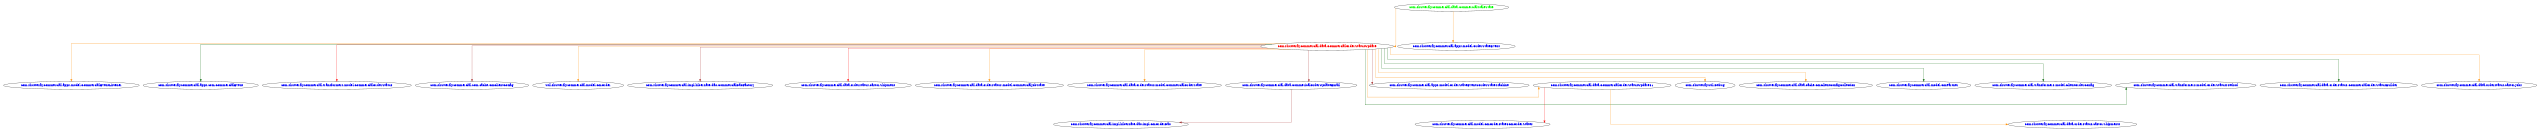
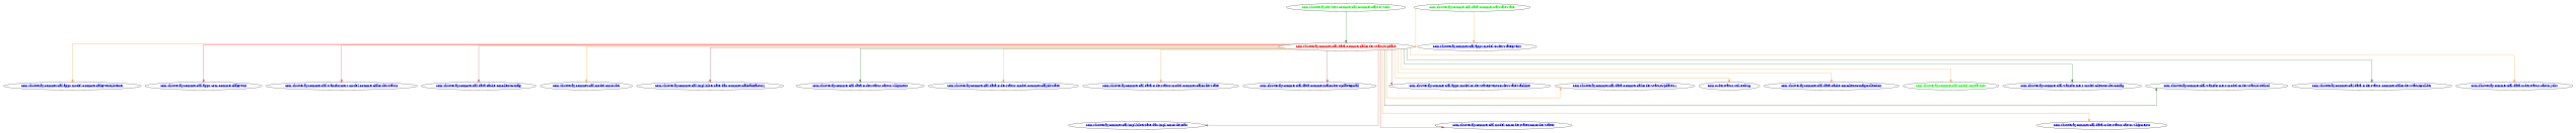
  digraph {
    concentrate=true
    rankdir=TB
    ranksep=2.0
    splines=ortho
    node [fontcolor=blue]
    edge [color=darkorange]
    "com.shutterfly.commercial.data.CommercialOrderStatusUpdate" [fontcolor=red]
    "com.shutterfly.commercial.apps.model.CommercialEventListener"
    n3 [label="com.shutterfly.commercial.apps.com.CommercialEvent"]
    "com.shutterfly.commercial.transformers.model.CommercialOrderStatus"
-   "com.shutterfly.commercial.data.cache.CmClientConfig" [label="com.shutterfly.commercial.com.cache.CmClientConfig"]
-   "com.shutterfly.commercial.model.CmOrder" [label="util.shutterfly.commercial.model.CmOrder"]
+   "com.shutterfly.commercial.data.cache.CmClientConfig"
+   "com.shutterfly.commercial.model.CmOrder"
    "com.shutterfly.commercial.impl.hibernate.dao.CommercialDaoFactory"
    "com.shutterfly.commercial.impl.hibernate.dao.impl.CmOrderDao"
    "com.shutterfly.commercial.data.orderstatus.castor.Shipment"
    "com.shutterfly.commercial.data.orderstatus.model.CommercialJobState"
    "com.shutterfly.commercial.data.orderstatus.model.CommercialOrderState"
    "com.shutterfly.commercial.data.CommericalOrderUpdateEmail"
    "com.shutterfly.commercial.data.CommercialOrderStatusUpdate$1"
    "com.shutterfly.commercial.apps.model.OrderStateEvent$OrderStateMachine"
    "com.shutterfly.commercial.model.CmOrderstate$CmOrderStates"
-   "com.shutterfly.util.Debug"
+   "com.shutterfly.util.Debug" [label="com.orderstatus.util.Debug"]
    "com.shutterfly.commercial.data.cache.CmClientConfigCollection"
-   "com.shutterfly.commercial.model.CmPartner"
+   "com.shutterfly.commercial.model.CmPartner" [fontcolor=green]
    "com.shutterfly.commercial.transformers.model.ClientOrderConfig"
    "com.shutterfly.commercial.transformers.model.OrderStatusMethod"
    "com.shutterfly.commercial.data.orderstatus.CommercialOrderStatusBuilder"
    "com.shutterfly.commercial.data.orderstatus.castor.Jobs"
    "com.shutterfly.commercial.data.orderstatus.castor.Shipments"
    "com.shutterfly.commercial.data.CommercialStaleState" [fontcolor=green]
    "com.shutterfly.commercial.apps.model.OrderStateEvent"
+   "com.shutterfly.servlets.commercial.CommercialServices" [fontcolor=green]
    "com.shutterfly.commercial.data.CommercialOrderStatusUpdate" -> "com.shutterfly.commercial.apps.model.CommercialEventListener"
-   "com.shutterfly.commercial.data.CommercialOrderStatusUpdate" -> n3 [color=darkgreen]
+   "com.shutterfly.commercial.data.CommercialOrderStatusUpdate" -> n3 [color=red]
    "com.shutterfly.commercial.data.CommercialOrderStatusUpdate" -> "com.shutterfly.commercial.transformers.model.CommercialOrderStatus" [color=red]
    "com.shutterfly.commercial.data.CommercialOrderStatusUpdate" -> "com.shutterfly.commercial.data.cache.CmClientConfig" [color=brown]
    "com.shutterfly.commercial.data.CommercialOrderStatusUpdate" -> "com.shutterfly.commercial.model.CmOrder"
    "com.shutterfly.commercial.data.CommercialOrderStatusUpdate" -> "com.shutterfly.commercial.impl.hibernate.dao.CommercialDaoFactory" [color=brown]
-   "com.shutterfly.commercial.data.CommericalOrderUpdateEmail" -> "com.shutterfly.commercial.impl.hibernate.dao.impl.CmOrderDao" [color=brown]
-   "com.shutterfly.commercial.data.CommercialOrderStatusUpdate" -> "com.shutterfly.commercial.data.orderstatus.castor.Shipment" [color=red]
+   "com.shutterfly.commercial.data.CommercialOrderStatusUpdate" -> "com.shutterfly.commercial.impl.hibernate.dao.impl.CmOrderDao" [color=brown]
+   "com.shutterfly.commercial.data.CommercialOrderStatusUpdate" -> "com.shutterfly.commercial.data.orderstatus.castor.Shipment" [color=darkgreen]
    "com.shutterfly.commercial.data.CommercialOrderStatusUpdate" -> "com.shutterfly.commercial.data.orderstatus.model.CommercialJobState"
    "com.shutterfly.commercial.data.CommercialOrderStatusUpdate" -> "com.shutterfly.commercial.data.orderstatus.model.CommercialOrderState"
    "com.shutterfly.commercial.data.CommercialOrderStatusUpdate" -> "com.shutterfly.commercial.data.CommericalOrderUpdateEmail" [color=brown]
    "com.shutterfly.commercial.data.CommercialOrderStatusUpdate" -> "com.shutterfly.commercial.data.CommercialOrderStatusUpdate$1"
    "com.shutterfly.commercial.data.CommercialOrderStatusUpdate" -> "com.shutterfly.commercial.apps.model.OrderStateEvent$OrderStateMachine" [color=brown]
-   "com.shutterfly.commercial.data.CommercialOrderStatusUpdate$1" -> "com.shutterfly.commercial.model.CmOrderstate$CmOrderStates" [color=red]
+   "com.shutterfly.commercial.data.CommercialOrderStatusUpdate" -> "com.shutterfly.commercial.model.CmOrderstate$CmOrderStates" [color=red]
    "com.shutterfly.commercial.data.CommercialOrderStatusUpdate" -> "com.shutterfly.util.Debug"
    "com.shutterfly.commercial.data.CommercialOrderStatusUpdate" -> "com.shutterfly.commercial.data.cache.CmClientConfigCollection"
-   "com.shutterfly.commercial.data.CommercialOrderStatusUpdate" -> "com.shutterfly.commercial.model.CmPartner" [color=darkgreen]
+   "com.shutterfly.commercial.data.CommercialOrderStatusUpdate" -> "com.shutterfly.commercial.model.CmPartner"
    "com.shutterfly.commercial.data.CommercialOrderStatusUpdate" -> "com.shutterfly.commercial.transformers.model.ClientOrderConfig" [color=darkgreen]
    "com.shutterfly.commercial.data.CommercialOrderStatusUpdate" -> "com.shutterfly.commercial.transformers.model.OrderStatusMethod" [color=darkgreen]
    "com.shutterfly.commercial.data.CommercialOrderStatusUpdate" -> "com.shutterfly.commercial.data.orderstatus.CommercialOrderStatusBuilder" [color=darkgreen]
    "com.shutterfly.commercial.data.CommercialOrderStatusUpdate" -> "com.shutterfly.commercial.data.orderstatus.castor.Jobs"
-   "com.shutterfly.commercial.data.CommercialOrderStatusUpdate$1" -> "com.shutterfly.commercial.data.orderstatus.castor.Shipments"
+   "com.shutterfly.commercial.data.CommercialOrderStatusUpdate" -> "com.shutterfly.commercial.data.orderstatus.castor.Shipments"
    "com.shutterfly.commercial.data.CommercialStaleState" -> "com.shutterfly.commercial.data.CommercialOrderStatusUpdate"
    "com.shutterfly.commercial.data.CommercialStaleState" -> "com.shutterfly.commercial.apps.model.OrderStateEvent"
+   "com.shutterfly.servlets.commercial.CommercialServices" -> "com.shutterfly.commercial.data.CommercialOrderStatusUpdate" [color=darkgreen]
  }
